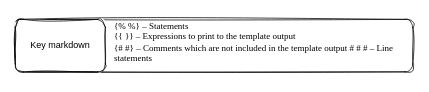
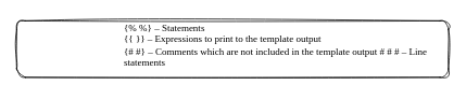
  <mxCell id="0" />
  <mxCell id="1" parent="0" />
  <mxCell id="2" value="" style="rounded=1;whiteSpace=wrap;html=1;sketch=1;jiggle=2;curveFitting=1;strokeColor=default;align=center;verticalAlign=middle;fontFamily=Comic Sans MS;fontSize=12;fontColor=default;fillColor=default;" vertex="1" parent="1"><mxGeometry x="20" y="25" width="530" height="70" as="geometry" /></mxCell>
- <mxCell id="3" value="Key markdown" style="rounded=1;whiteSpace=wrap;html=1;sketch=1;curveFitting=1;jiggle=2;" vertex="1" parent="1"><mxGeometry x="20" y="25" width="120" height="70" as="geometry" /></mxCell>
  <mxCell id="4" value="{% %} – Statements&lt;br&gt;{{ }} – Expressions to print to the template output&lt;br&gt;{# #} – Comments which are not included in the template output&amp;nbsp;# # # – Line statements" style="text;whiteSpace=wrap;html=1;fontFamily=Comic Sans MS;fontSize=12;fontColor=default;" vertex="1" parent="1"><mxGeometry x="150" y="20" width="380" height="80" as="geometry" /></mxCell>
